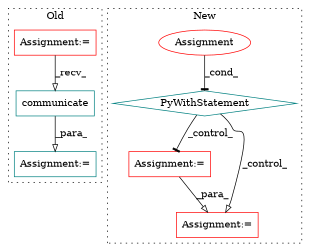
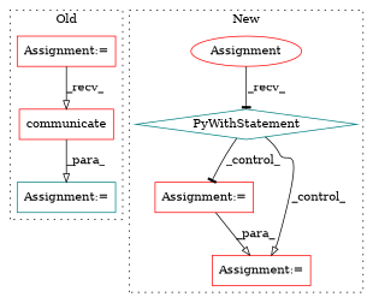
  digraph {
    node [a=7 color=red l=1 shape=box]
    edge [arrowhead=onormal]
-   n1 [a=32 color=teal l=13 label=communicate s=625]
+   n1 [a=32 l=13 label=communicate s=625]
    n2 [color=teal l=2 label="Assignment:=" s=621]
    n3 [label="Assignment:=" s=525]
    n4 [a=104 color=teal l="10,2" label=PyWithStatement s="790,824" shape=diamond]
    n5 [a=42 label=Assignment shape=ellipse l=""]
    n6 [l=3 label="Assignment:=" s=850]
    n7 [label="Assignment:=" s=868]
    subgraph cluster_1 {
      label=Old
      style=dotted
      n1
      n2
      n3
    }
    subgraph cluster_2 {
      label=New
      style=dotted
      n4
      n5
      n6
      n7
    }
    n1 -> n2 [label=_para_]
    n3 -> n1 [label=_recv_]
    n4 -> n6 [arrowhead=tee label=_control_]
    n4 -> n7 [label=_control_]
-   n5 -> n4 [arrowhead=tee label=_cond_]
+   n5 -> n4 [arrowhead=tee label=_recv_]
    n6 -> n7 [label=_para_]
  }
